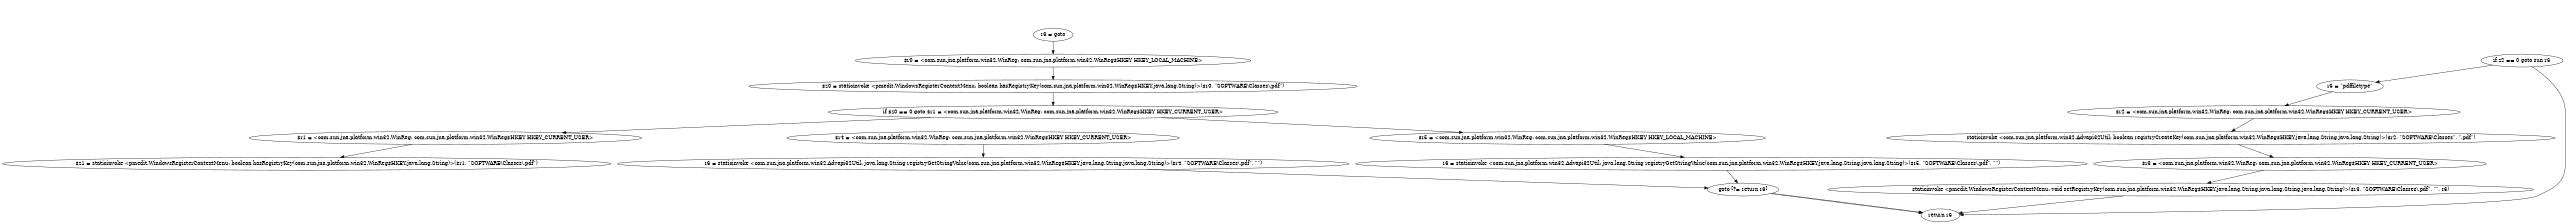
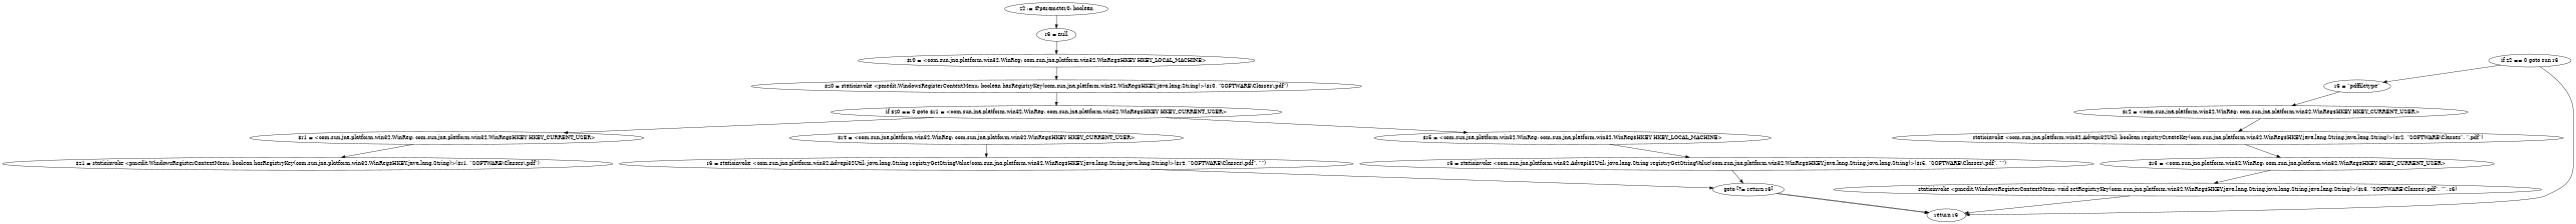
  digraph {
-   "r6 = null" [label="r6 = goto"]
+   "z2 := @parameter0: boolean"
+   "r6 = null"
    "$r0 = <com.sun.jna.platform.win32.WinReg: com.sun.jna.platform.win32.WinReg$HKEY HKEY_LOCAL_MACHINE>"
    "$z0 = staticinvoke <pmedit.WindowsRegisterContextMenu: boolean hasRegistryKey(com.sun.jna.platform.win32.WinReg$HKEY,java.lang.String)>($r0, \"SOFTWARE\\Classes\\.pdf\")"
    "if $z0 == 0 goto $r1 = <com.sun.jna.platform.win32.WinReg: com.sun.jna.platform.win32.WinReg$HKEY HKEY_CURRENT_USER>"
    "$r5 = <com.sun.jna.platform.win32.WinReg: com.sun.jna.platform.win32.WinReg$HKEY HKEY_LOCAL_MACHINE>"
    "$r1 = <com.sun.jna.platform.win32.WinReg: com.sun.jna.platform.win32.WinReg$HKEY HKEY_CURRENT_USER>"
    "r6 = staticinvoke <com.sun.jna.platform.win32.Advapi32Util: java.lang.String registryGetStringValue(com.sun.jna.platform.win32.WinReg$HKEY,java.lang.String,java.lang.String)>($r5, \"SOFTWARE\\Classes\\.pdf\", \"\")"
    "$z1 = staticinvoke <pmedit.WindowsRegisterContextMenu: boolean hasRegistryKey(com.sun.jna.platform.win32.WinReg$HKEY,java.lang.String)>($r1, \"SOFTWARE\\Classes\\.pdf\")"
    "goto [?= return r6]"
    "return r6"
    "$r4 = <com.sun.jna.platform.win32.WinReg: com.sun.jna.platform.win32.WinReg$HKEY HKEY_CURRENT_USER>"
    "r6 = staticinvoke <com.sun.jna.platform.win32.Advapi32Util: java.lang.String registryGetStringValue(com.sun.jna.platform.win32.WinReg$HKEY,java.lang.String,java.lang.String)>($r4, \"SOFTWARE\\Classes\\.pdf\", \"\")"
    n14 [label="if z2 == 0 goto sun r6"]
    "r6 = \"pdffiletype\""
    "$r2 = <com.sun.jna.platform.win32.WinReg: com.sun.jna.platform.win32.WinReg$HKEY HKEY_CURRENT_USER>"
    "staticinvoke <com.sun.jna.platform.win32.Advapi32Util: boolean registryCreateKey(com.sun.jna.platform.win32.WinReg$HKEY,java.lang.String,java.lang.String)>($r2, \"SOFTWARE\\Classes\", \".pdf\")"
    "$r3 = <com.sun.jna.platform.win32.WinReg: com.sun.jna.platform.win32.WinReg$HKEY HKEY_CURRENT_USER>"
    "staticinvoke <pmedit.WindowsRegisterContextMenu: void setRegistryKey(com.sun.jna.platform.win32.WinReg$HKEY,java.lang.String,java.lang.String,java.lang.String)>($r3, \"SOFTWARE\\Classes\\.pdf\", \"\", r6)"
+   "z2 := @parameter0: boolean" -> "r6 = null"
    "r6 = null" -> "$r0 = <com.sun.jna.platform.win32.WinReg: com.sun.jna.platform.win32.WinReg$HKEY HKEY_LOCAL_MACHINE>"
    "$r0 = <com.sun.jna.platform.win32.WinReg: com.sun.jna.platform.win32.WinReg$HKEY HKEY_LOCAL_MACHINE>" -> "$z0 = staticinvoke <pmedit.WindowsRegisterContextMenu: boolean hasRegistryKey(com.sun.jna.platform.win32.WinReg$HKEY,java.lang.String)>($r0, \"SOFTWARE\\Classes\\.pdf\")"
    "$z0 = staticinvoke <pmedit.WindowsRegisterContextMenu: boolean hasRegistryKey(com.sun.jna.platform.win32.WinReg$HKEY,java.lang.String)>($r0, \"SOFTWARE\\Classes\\.pdf\")" -> "if $z0 == 0 goto $r1 = <com.sun.jna.platform.win32.WinReg: com.sun.jna.platform.win32.WinReg$HKEY HKEY_CURRENT_USER>"
    "if $z0 == 0 goto $r1 = <com.sun.jna.platform.win32.WinReg: com.sun.jna.platform.win32.WinReg$HKEY HKEY_CURRENT_USER>" -> "$r5 = <com.sun.jna.platform.win32.WinReg: com.sun.jna.platform.win32.WinReg$HKEY HKEY_LOCAL_MACHINE>"
    "if $z0 == 0 goto $r1 = <com.sun.jna.platform.win32.WinReg: com.sun.jna.platform.win32.WinReg$HKEY HKEY_CURRENT_USER>" -> "$r1 = <com.sun.jna.platform.win32.WinReg: com.sun.jna.platform.win32.WinReg$HKEY HKEY_CURRENT_USER>"
    "$r5 = <com.sun.jna.platform.win32.WinReg: com.sun.jna.platform.win32.WinReg$HKEY HKEY_LOCAL_MACHINE>" -> "r6 = staticinvoke <com.sun.jna.platform.win32.Advapi32Util: java.lang.String registryGetStringValue(com.sun.jna.platform.win32.WinReg$HKEY,java.lang.String,java.lang.String)>($r5, \"SOFTWARE\\Classes\\.pdf\", \"\")"
    "$r1 = <com.sun.jna.platform.win32.WinReg: com.sun.jna.platform.win32.WinReg$HKEY HKEY_CURRENT_USER>" -> "$z1 = staticinvoke <pmedit.WindowsRegisterContextMenu: boolean hasRegistryKey(com.sun.jna.platform.win32.WinReg$HKEY,java.lang.String)>($r1, \"SOFTWARE\\Classes\\.pdf\")"
    "r6 = staticinvoke <com.sun.jna.platform.win32.Advapi32Util: java.lang.String registryGetStringValue(com.sun.jna.platform.win32.WinReg$HKEY,java.lang.String,java.lang.String)>($r5, \"SOFTWARE\\Classes\\.pdf\", \"\")" -> "goto [?= return r6]"
    "goto [?= return r6]" -> "return r6"
    "goto [?= return r6]" -> "return r6"
    "$r4 = <com.sun.jna.platform.win32.WinReg: com.sun.jna.platform.win32.WinReg$HKEY HKEY_CURRENT_USER>" -> "r6 = staticinvoke <com.sun.jna.platform.win32.Advapi32Util: java.lang.String registryGetStringValue(com.sun.jna.platform.win32.WinReg$HKEY,java.lang.String,java.lang.String)>($r4, \"SOFTWARE\\Classes\\.pdf\", \"\")"
    "r6 = staticinvoke <com.sun.jna.platform.win32.Advapi32Util: java.lang.String registryGetStringValue(com.sun.jna.platform.win32.WinReg$HKEY,java.lang.String,java.lang.String)>($r4, \"SOFTWARE\\Classes\\.pdf\", \"\")" -> "goto [?= return r6]"
    n14 -> "return r6"
    n14 -> "r6 = \"pdffiletype\""
    "r6 = \"pdffiletype\"" -> "$r2 = <com.sun.jna.platform.win32.WinReg: com.sun.jna.platform.win32.WinReg$HKEY HKEY_CURRENT_USER>"
    "$r2 = <com.sun.jna.platform.win32.WinReg: com.sun.jna.platform.win32.WinReg$HKEY HKEY_CURRENT_USER>" -> "staticinvoke <com.sun.jna.platform.win32.Advapi32Util: boolean registryCreateKey(com.sun.jna.platform.win32.WinReg$HKEY,java.lang.String,java.lang.String)>($r2, \"SOFTWARE\\Classes\", \".pdf\")"
    "staticinvoke <com.sun.jna.platform.win32.Advapi32Util: boolean registryCreateKey(com.sun.jna.platform.win32.WinReg$HKEY,java.lang.String,java.lang.String)>($r2, \"SOFTWARE\\Classes\", \".pdf\")" -> "$r3 = <com.sun.jna.platform.win32.WinReg: com.sun.jna.platform.win32.WinReg$HKEY HKEY_CURRENT_USER>"
    "$r3 = <com.sun.jna.platform.win32.WinReg: com.sun.jna.platform.win32.WinReg$HKEY HKEY_CURRENT_USER>" -> "staticinvoke <pmedit.WindowsRegisterContextMenu: void setRegistryKey(com.sun.jna.platform.win32.WinReg$HKEY,java.lang.String,java.lang.String,java.lang.String)>($r3, \"SOFTWARE\\Classes\\.pdf\", \"\", r6)"
    "staticinvoke <pmedit.WindowsRegisterContextMenu: void setRegistryKey(com.sun.jna.platform.win32.WinReg$HKEY,java.lang.String,java.lang.String,java.lang.String)>($r3, \"SOFTWARE\\Classes\\.pdf\", \"\", r6)" -> "return r6"
  }
